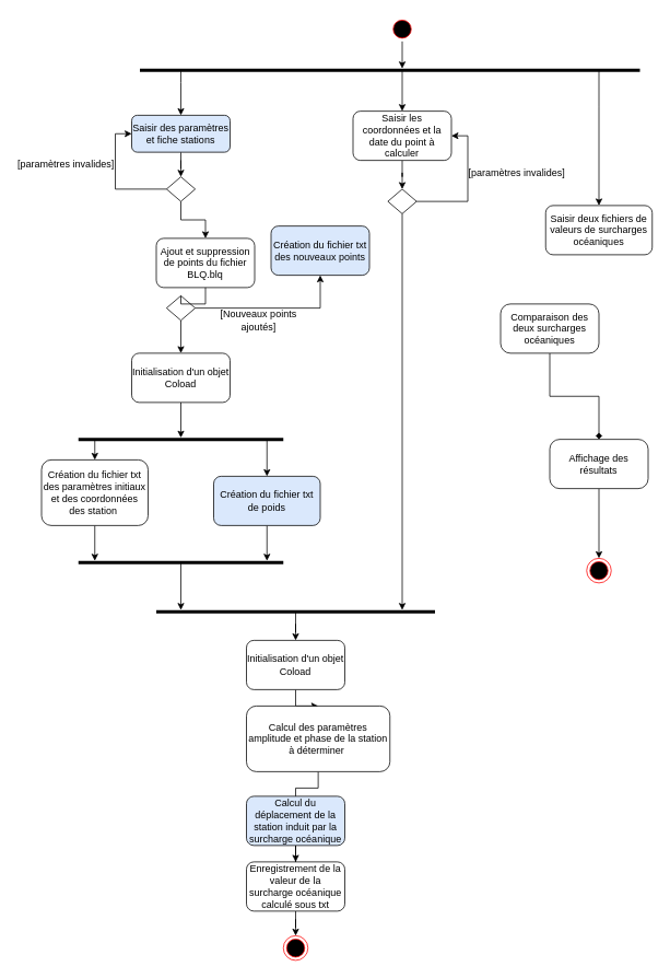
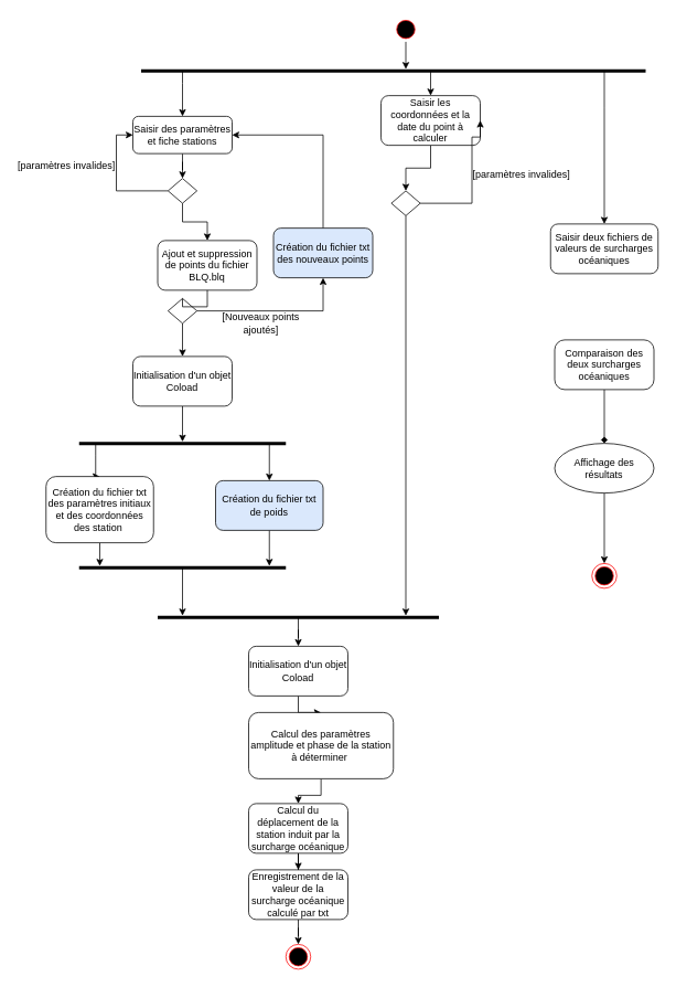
  <mxCell id="0" />
  <mxCell id="1" parent="0" />
  <mxCell id="2" style="edgeStyle=orthogonalEdgeStyle;rounded=0;orthogonalLoop=1;jettySize=auto;html=1;entryX=0.5;entryY=0;entryDx=0;entryDy=0;" parent="1" source="22" target="6" edge="1"><mxGeometry relative="1" as="geometry"><mxPoint x="360" y="100" as="sourcePoint" /><Array as="points"><mxPoint x="220" y="100" /><mxPoint x="220" y="100" /></Array></mxGeometry></mxCell>
  <mxCell id="3" style="edgeStyle=orthogonalEdgeStyle;rounded=0;orthogonalLoop=1;jettySize=auto;html=1;shadow=0;" parent="1" source="4" target="22" edge="1"><mxGeometry relative="1" as="geometry"><Array as="points"><mxPoint x="490" y="30" /><mxPoint x="490" y="30" /></Array></mxGeometry></mxCell>
  <mxCell id="4" value="" style="ellipse;html=1;shape=startState;fillColor=#000000;strokeColor=#ff0000;" parent="1" vertex="1"><mxGeometry x="475" y="20" width="30" height="30" as="geometry" /></mxCell>
  <mxCell id="5" style="edgeStyle=orthogonalEdgeStyle;rounded=0;orthogonalLoop=1;jettySize=auto;html=1;entryX=0.5;entryY=0;entryDx=0;entryDy=0;" parent="1" source="6" target="10" edge="1"><mxGeometry relative="1" as="geometry" /></mxCell>
- <mxCell id="6" value="Saisir des paramètres et fiche stations" style="rounded=1;whiteSpace=wrap;html=1;fillColor=#dae8fc;" parent="1" vertex="1"><mxGeometry x="160" y="140" width="120" height="45" as="geometry" /></mxCell>
+ <mxCell id="6" value="Saisir des paramètres et fiche stations" style="rounded=1;whiteSpace=wrap;html=1;" parent="1" vertex="1"><mxGeometry x="160" y="140" width="120" height="45" as="geometry" /></mxCell>
  <mxCell id="7" style="edgeStyle=orthogonalEdgeStyle;rounded=0;orthogonalLoop=1;jettySize=auto;html=1;entryX=0.5;entryY=0;entryDx=0;entryDy=0;startArrow=none;" parent="1" source="43" target="13" edge="1"><mxGeometry relative="1" as="geometry" /></mxCell>
  <mxCell id="8" style="edgeStyle=orthogonalEdgeStyle;rounded=0;orthogonalLoop=1;jettySize=auto;html=1;entryX=0;entryY=0.5;entryDx=0;entryDy=0;shadow=0;" parent="1" source="10" target="6" edge="1"><mxGeometry relative="1" as="geometry"><Array as="points"><mxPoint x="140" y="230" /><mxPoint x="140" y="163" /></Array></mxGeometry></mxCell>
  <mxCell id="9" style="edgeStyle=orthogonalEdgeStyle;rounded=0;orthogonalLoop=1;jettySize=auto;html=1;exitX=0.5;exitY=1;exitDx=0;exitDy=0;entryX=0.5;entryY=0;entryDx=0;entryDy=0;strokeWidth=1;" parent="1" source="10" target="41" edge="1"><mxGeometry relative="1" as="geometry" /></mxCell>
  <mxCell id="10" value="" style="rhombus;whiteSpace=wrap;html=1;" parent="1" vertex="1"><mxGeometry x="202.5" y="215" width="35" height="30" as="geometry" /></mxCell>
  <mxCell id="11" value="[paramètres invalides]" style="text;html=1;strokeColor=none;fillColor=none;align=center;verticalAlign=middle;whiteSpace=wrap;rounded=0;" parent="1" vertex="1"><mxGeometry x="20" y="185" width="120" height="30" as="geometry" /></mxCell>
  <mxCell id="12" style="edgeStyle=orthogonalEdgeStyle;rounded=0;orthogonalLoop=1;jettySize=auto;html=1;shadow=0;startArrow=none;exitX=0.5;exitY=1;exitDx=0;exitDy=0;" parent="1" source="13" target="18" edge="1"><mxGeometry relative="1" as="geometry"><mxPoint x="220" y="450" as="sourcePoint" /></mxGeometry></mxCell>
  <mxCell id="13" value="Initialisation d'un objet&lt;br&gt;Coload" style="rounded=1;whiteSpace=wrap;html=1;" parent="1" vertex="1"><mxGeometry x="160" y="430" width="120" height="60" as="geometry" /></mxCell>
  <mxCell id="14" style="edgeStyle=orthogonalEdgeStyle;rounded=0;orthogonalLoop=1;jettySize=auto;html=1;shadow=0;" parent="1" source="15" target="24" edge="1"><mxGeometry relative="1" as="geometry"><Array as="points"><mxPoint x="325" y="685" /><mxPoint x="325" y="685" /></Array></mxGeometry></mxCell>
  <mxCell id="15" value="Création du fichier txt de poids" style="rounded=1;whiteSpace=wrap;html=1;fillColor=#dae8fc;" parent="1" vertex="1"><mxGeometry x="260" y="580" width="130" height="60" as="geometry" /></mxCell>
  <mxCell id="16" style="edgeStyle=orthogonalEdgeStyle;rounded=0;orthogonalLoop=1;jettySize=auto;html=1;shadow=0;entryX=0.5;entryY=0;entryDx=0;entryDy=0;" parent="1" source="18" target="20" edge="1"><mxGeometry relative="1" as="geometry"><mxPoint x="110" y="578" as="targetPoint" /><Array as="points"><mxPoint x="115" y="550" /><mxPoint x="115" y="550" /></Array></mxGeometry></mxCell>
  <mxCell id="17" style="edgeStyle=orthogonalEdgeStyle;rounded=0;orthogonalLoop=1;jettySize=auto;html=1;entryX=0.5;entryY=0;entryDx=0;entryDy=0;shadow=0;" parent="1" source="18" target="15" edge="1"><mxGeometry relative="1" as="geometry"><Array as="points"><mxPoint x="325" y="540" /><mxPoint x="325" y="540" /></Array></mxGeometry></mxCell>
  <mxCell id="18" value="" style="line;strokeWidth=4;html=1;perimeter=backbonePerimeter;points=[];outlineConnect=0;" parent="1" vertex="1"><mxGeometry x="95" y="530" width="250" height="10" as="geometry" /></mxCell>
  <mxCell id="19" style="edgeStyle=orthogonalEdgeStyle;rounded=0;orthogonalLoop=1;jettySize=auto;html=1;shadow=0;" parent="1" source="20" target="24" edge="1"><mxGeometry relative="1" as="geometry"><Array as="points"><mxPoint x="115" y="685" /><mxPoint x="115" y="685" /></Array></mxGeometry></mxCell>
- <mxCell id="20" value="Création du fichier txt des paramètres initiaux et des coordonnées des station&amp;nbsp;" style="rounded=1;whiteSpace=wrap;html=1;" parent="1" vertex="1"><mxGeometry x="50" y="560" width="130" height="80" as="geometry" /></mxCell>
+ <mxCell id="20" value="Création du fichier txt des paramètres initiaux et des coordonnées des station&amp;nbsp;" style="rounded=1;whiteSpace=wrap;html=1;" parent="1" vertex="1"><mxGeometry x="55" y="575" width="130" height="80" as="geometry" /></mxCell>
  <mxCell id="21" style="edgeStyle=orthogonalEdgeStyle;rounded=0;orthogonalLoop=1;jettySize=auto;html=1;" parent="1" source="22" target="40" edge="1"><mxGeometry relative="1" as="geometry"><Array as="points"><mxPoint x="730" y="130" /><mxPoint x="730" y="130" /></Array></mxGeometry></mxCell>
  <mxCell id="22" value="" style="line;strokeWidth=4;html=1;perimeter=backbonePerimeter;points=[];outlineConnect=0;" parent="1" vertex="1"><mxGeometry x="170" y="80" width="610" height="10" as="geometry" /></mxCell>
  <mxCell id="23" style="edgeStyle=orthogonalEdgeStyle;rounded=0;orthogonalLoop=1;jettySize=auto;html=1;shadow=0;" parent="1" source="24" target="34" edge="1"><mxGeometry relative="1" as="geometry"><Array as="points"><mxPoint x="225" y="745" /><mxPoint x="225" y="745" /></Array></mxGeometry></mxCell>
  <mxCell id="24" value="" style="line;strokeWidth=4;html=1;perimeter=backbonePerimeter;points=[];outlineConnect=0;" parent="1" vertex="1"><mxGeometry x="95" y="680" width="250" height="10" as="geometry" /></mxCell>
  <mxCell id="25" style="edgeStyle=orthogonalEdgeStyle;rounded=0;orthogonalLoop=1;jettySize=auto;html=1;entryX=0.5;entryY=0;entryDx=0;entryDy=0;shadow=0;" parent="1" source="26" target="29" edge="1"><mxGeometry relative="1" as="geometry" /></mxCell>
- <mxCell id="26" value="Saisir les coordonnées et la date du point à calculer" style="rounded=1;whiteSpace=wrap;html=1;" parent="1" vertex="1"><mxGeometry x="430" y="135" width="120" height="60" as="geometry" /></mxCell>
+ <mxCell id="26" value="Saisir les coordonnées et la date du point à calculer" style="rounded=1;whiteSpace=wrap;html=1;" parent="1" vertex="1"><mxGeometry x="460" y="115" width="120" height="60" as="geometry" /></mxCell>
  <mxCell id="27" style="edgeStyle=orthogonalEdgeStyle;rounded=0;orthogonalLoop=1;jettySize=auto;html=1;entryX=1;entryY=0.5;entryDx=0;entryDy=0;shadow=0;" parent="1" source="29" target="26" edge="1"><mxGeometry relative="1" as="geometry"><Array as="points"><mxPoint x="570" y="245" /><mxPoint x="570" y="165" /></Array></mxGeometry></mxCell>
  <mxCell id="28" style="edgeStyle=orthogonalEdgeStyle;rounded=0;orthogonalLoop=1;jettySize=auto;html=1;shadow=0;exitX=0.5;exitY=1;exitDx=0;exitDy=0;" parent="1" source="29" target="34" edge="1"><mxGeometry relative="1" as="geometry"><Array as="points"><mxPoint x="490" y="745" /></Array></mxGeometry></mxCell>
  <mxCell id="29" value="" style="rhombus;whiteSpace=wrap;html=1;" parent="1" vertex="1"><mxGeometry x="472.5" y="230" width="35" height="30" as="geometry" /></mxCell>
  <mxCell id="30" value="[paramètres invalides]" style="text;html=1;strokeColor=none;fillColor=none;align=center;verticalAlign=middle;whiteSpace=wrap;rounded=0;" parent="1" vertex="1"><mxGeometry x="570" y="195" width="120" height="30" as="geometry" /></mxCell>
  <mxCell id="31" style="edgeStyle=orthogonalEdgeStyle;rounded=0;orthogonalLoop=1;jettySize=auto;html=1;shadow=0;" parent="1" source="32" target="36" edge="1"><mxGeometry relative="1" as="geometry" /></mxCell>
  <mxCell id="32" value="Initialisation d'un objet&lt;br&gt;Coload" style="rounded=1;whiteSpace=wrap;html=1;" parent="1" vertex="1"><mxGeometry x="300" y="780" width="120" height="60" as="geometry" /></mxCell>
  <mxCell id="33" style="edgeStyle=orthogonalEdgeStyle;rounded=0;orthogonalLoop=1;jettySize=auto;html=1;entryX=0.5;entryY=0;entryDx=0;entryDy=0;shadow=0;" parent="1" source="34" target="32" edge="1"><mxGeometry relative="1" as="geometry" /></mxCell>
  <mxCell id="34" value="" style="line;strokeWidth=4;html=1;perimeter=backbonePerimeter;points=[];outlineConnect=0;" parent="1" vertex="1"><mxGeometry x="190" y="740" width="340" height="10" as="geometry" /></mxCell>
- <mxCell id="35" value="" style="edgeStyle=orthogonalEdgeStyle;rounded=0;orthogonalLoop=1;jettySize=auto;html=1;shadow=0;endArrow=none;" parent="1" source="36" target="38" edge="1"><mxGeometry relative="1" as="geometry" /></mxCell>
+ <mxCell id="35" value="" style="edgeStyle=orthogonalEdgeStyle;rounded=0;orthogonalLoop=1;jettySize=auto;html=1;shadow=0;" parent="1" source="36" target="38" edge="1"><mxGeometry relative="1" as="geometry" /></mxCell>
  <mxCell id="36" value="Calcul des paramètres amplitude et phase de la station à déterminer&amp;nbsp;" style="rounded=1;whiteSpace=wrap;html=1;" parent="1" vertex="1"><mxGeometry x="300" y="860" width="175" height="80" as="geometry" /></mxCell>
  <mxCell id="37" value="" style="edgeStyle=orthogonalEdgeStyle;rounded=0;orthogonalLoop=1;jettySize=auto;html=1;" edge="1" parent="1" source="38" target="53"><mxGeometry relative="1" as="geometry" /></mxCell>
- <mxCell id="38" value="Calcul du déplacement de la station induit par la surcharge océanique" style="whiteSpace=wrap;html=1;rounded=1;fillColor=#dae8fc;" parent="1" vertex="1"><mxGeometry x="300" y="970" width="120" height="60" as="geometry" /></mxCell>
+ <mxCell id="38" value="Calcul du déplacement de la station induit par la surcharge océanique" style="whiteSpace=wrap;html=1;rounded=1;" parent="1" vertex="1"><mxGeometry x="300" y="970" width="120" height="60" as="geometry" /></mxCell>
  <mxCell id="39" value="" style="ellipse;html=1;shape=endState;fillColor=#000000;strokeColor=#ff0000;" parent="1" vertex="1"><mxGeometry x="345" y="1140" width="30" height="30" as="geometry" /></mxCell>
- <mxCell id="40" value="Saisir deux fichiers de valeurs de surcharges océaniques" style="rounded=1;whiteSpace=wrap;html=1;" parent="1" vertex="1"><mxGeometry x="665" y="250" width="130" height="60" as="geometry" /></mxCell>
+ <mxCell id="40" value="Saisir deux fichiers de valeurs de surcharges océaniques" style="rounded=1;whiteSpace=wrap;html=1;" parent="1" vertex="1"><mxGeometry x="665" y="270" width="130" height="60" as="geometry" /></mxCell>
  <mxCell id="41" value="Ajout et suppression de points du fichier BLQ.blq" style="rounded=1;whiteSpace=wrap;html=1;" parent="1" vertex="1"><mxGeometry x="190" y="290" width="120" height="60" as="geometry" /></mxCell>
  <mxCell id="42" style="edgeStyle=orthogonalEdgeStyle;rounded=0;orthogonalLoop=1;jettySize=auto;html=1;exitX=1;exitY=0.5;exitDx=0;exitDy=0;entryX=0.5;entryY=1;entryDx=0;entryDy=0;strokeWidth=1;" parent="1" source="43" target="48" edge="1"><mxGeometry relative="1" as="geometry"><Array as="points"><mxPoint x="390" y="375" /></Array></mxGeometry></mxCell>
  <mxCell id="43" value="" style="rhombus;whiteSpace=wrap;html=1;" parent="1" vertex="1"><mxGeometry x="202.5" y="360" width="35" height="30" as="geometry" /></mxCell>
  <mxCell id="44" value="" style="edgeStyle=orthogonalEdgeStyle;rounded=0;orthogonalLoop=1;jettySize=auto;html=1;entryX=0.5;entryY=0;entryDx=0;entryDy=0;startArrow=none;endArrow=none;" parent="1" source="41" target="43" edge="1"><mxGeometry relative="1" as="geometry"><mxPoint x="220" y="320" as="sourcePoint" /><mxPoint x="220" y="420" as="targetPoint" /></mxGeometry></mxCell>
  <mxCell id="45" value="[Nouveaux points ajoutés]" style="text;html=1;strokeColor=none;fillColor=none;align=center;verticalAlign=middle;whiteSpace=wrap;rounded=0;" parent="1" vertex="1"><mxGeometry x="260" y="380" width="110" height="20" as="geometry" /></mxCell>
  <mxCell id="46" value="" style="endArrow=classic;html=1;rounded=0;strokeWidth=1;entryX=0.5;entryY=0;entryDx=0;entryDy=0;" parent="1" source="22" target="26" edge="1"><mxGeometry width="50" height="50" relative="1" as="geometry"><mxPoint x="380" y="370" as="sourcePoint" /><mxPoint x="430" y="320" as="targetPoint" /></mxGeometry></mxCell>
+ <mxCell id="47" style="edgeStyle=orthogonalEdgeStyle;rounded=0;orthogonalLoop=1;jettySize=auto;html=1;exitX=0.5;exitY=0;exitDx=0;exitDy=0;entryX=1;entryY=0.5;entryDx=0;entryDy=0;strokeWidth=1;" parent="1" source="48" target="6" edge="1"><mxGeometry relative="1" as="geometry" /></mxCell>
  <mxCell id="48" value="Création du fichier txt des nouveaux points" style="rounded=1;whiteSpace=wrap;html=1;fillColor=#dae8fc;" parent="1" vertex="1"><mxGeometry x="330" y="275" width="120" height="60" as="geometry" /></mxCell>
  <mxCell id="49" style="edgeStyle=orthogonalEdgeStyle;rounded=0;orthogonalLoop=1;jettySize=auto;html=1;exitX=0.5;exitY=1;exitDx=0;exitDy=0;strokeWidth=1;" parent="1" source="45" target="45" edge="1"><mxGeometry relative="1" as="geometry" /></mxCell>
  <mxCell id="50" value="" style="edgeStyle=orthogonalEdgeStyle;rounded=0;orthogonalLoop=1;jettySize=auto;html=1;endArrow=diamond;" edge="1" parent="1" source="51" target="55"><mxGeometry relative="1" as="geometry" /></mxCell>
- <mxCell id="51" value="Comparaison des deux surcharges océaniques" style="whiteSpace=wrap;html=1;rounded=1;arcSize=20;" vertex="1" parent="1"><mxGeometry x="610" y="370" width="120" height="60" as="geometry" /></mxCell>
+ <mxCell id="51" value="Comparaison des deux surcharges océaniques" style="whiteSpace=wrap;html=1;rounded=1;arcSize=20;" vertex="1" parent="1"><mxGeometry x="670" y="410" width="120" height="60" as="geometry" /></mxCell>
  <mxCell id="52" style="edgeStyle=orthogonalEdgeStyle;rounded=0;orthogonalLoop=1;jettySize=auto;html=1;entryX=0.5;entryY=0;entryDx=0;entryDy=0;" edge="1" parent="1" source="53" target="39"><mxGeometry relative="1" as="geometry" /></mxCell>
- <mxCell id="53" value="Enregistrement de la valeur de la surcharge océanique calculé sous txt" style="whiteSpace=wrap;html=1;rounded=1;" vertex="1" parent="1"><mxGeometry x="300" y="1050" width="120" height="60" as="geometry" /></mxCell>
+ <mxCell id="53" value="Enregistrement de la valeur de la surcharge océanique calculé par txt" style="whiteSpace=wrap;html=1;rounded=1;" vertex="1" parent="1"><mxGeometry x="300" y="1050" width="120" height="60" as="geometry" /></mxCell>
  <mxCell id="54" style="edgeStyle=orthogonalEdgeStyle;rounded=0;orthogonalLoop=1;jettySize=auto;html=1;entryX=0.5;entryY=0;entryDx=0;entryDy=0;" edge="1" parent="1" source="55" target="56"><mxGeometry relative="1" as="geometry" /></mxCell>
- <mxCell id="55" value="Affichage des résultats" style="whiteSpace=wrap;html=1;rounded=1;arcSize=20;" vertex="1" parent="1"><mxGeometry x="670" y="535" width="120" height="60" as="geometry" /></mxCell>
+ <mxCell id="55" value="Affichage des résultats" style="ellipse;whiteSpace=wrap;html=1;arcSize=20;" vertex="1" parent="1"><mxGeometry x="670" y="535" width="120" height="60" as="geometry" /></mxCell>
  <mxCell id="56" value="" style="ellipse;html=1;shape=endState;fillColor=#000000;strokeColor=#ff0000;" vertex="1" parent="1"><mxGeometry x="715" y="680" width="30" height="30" as="geometry" /></mxCell>
